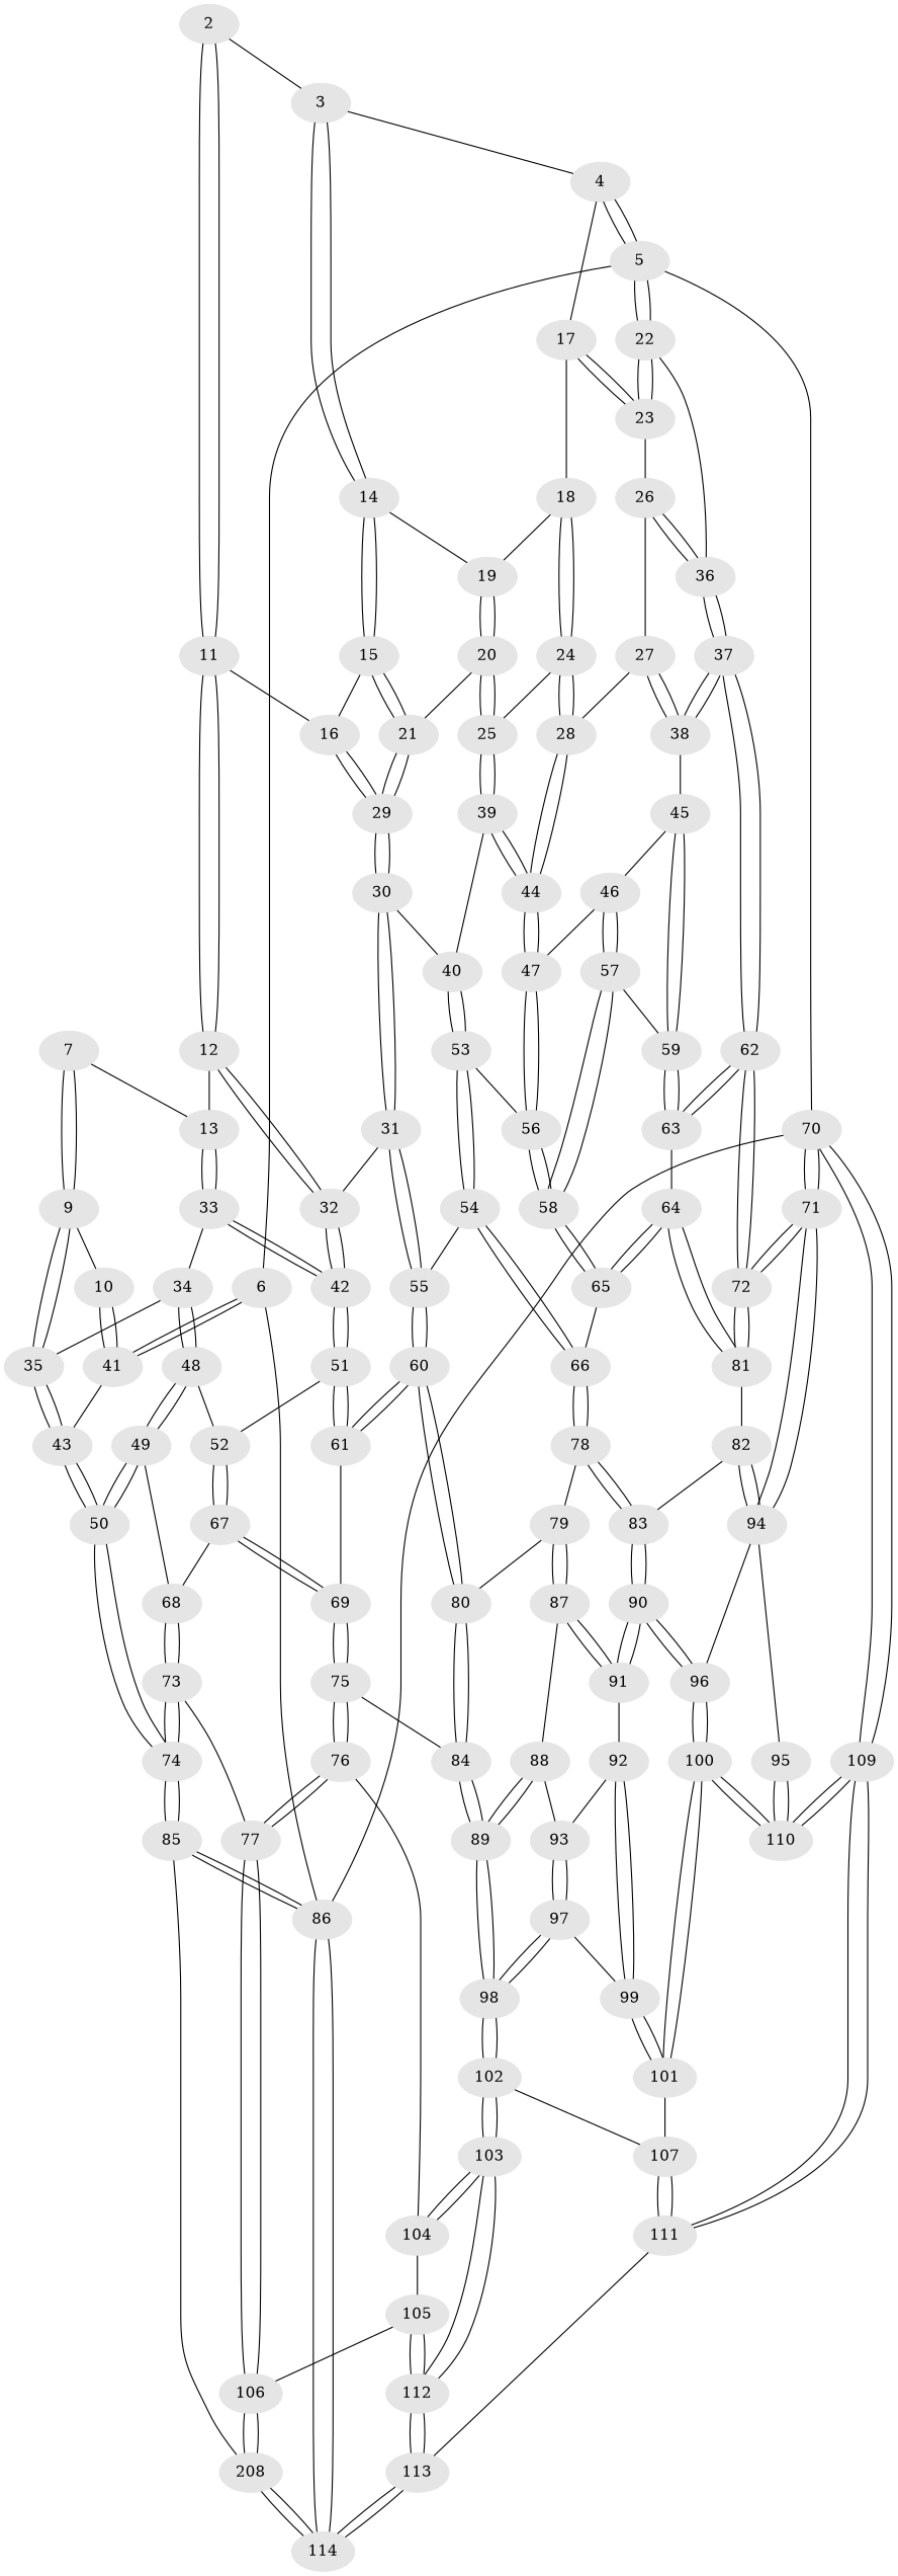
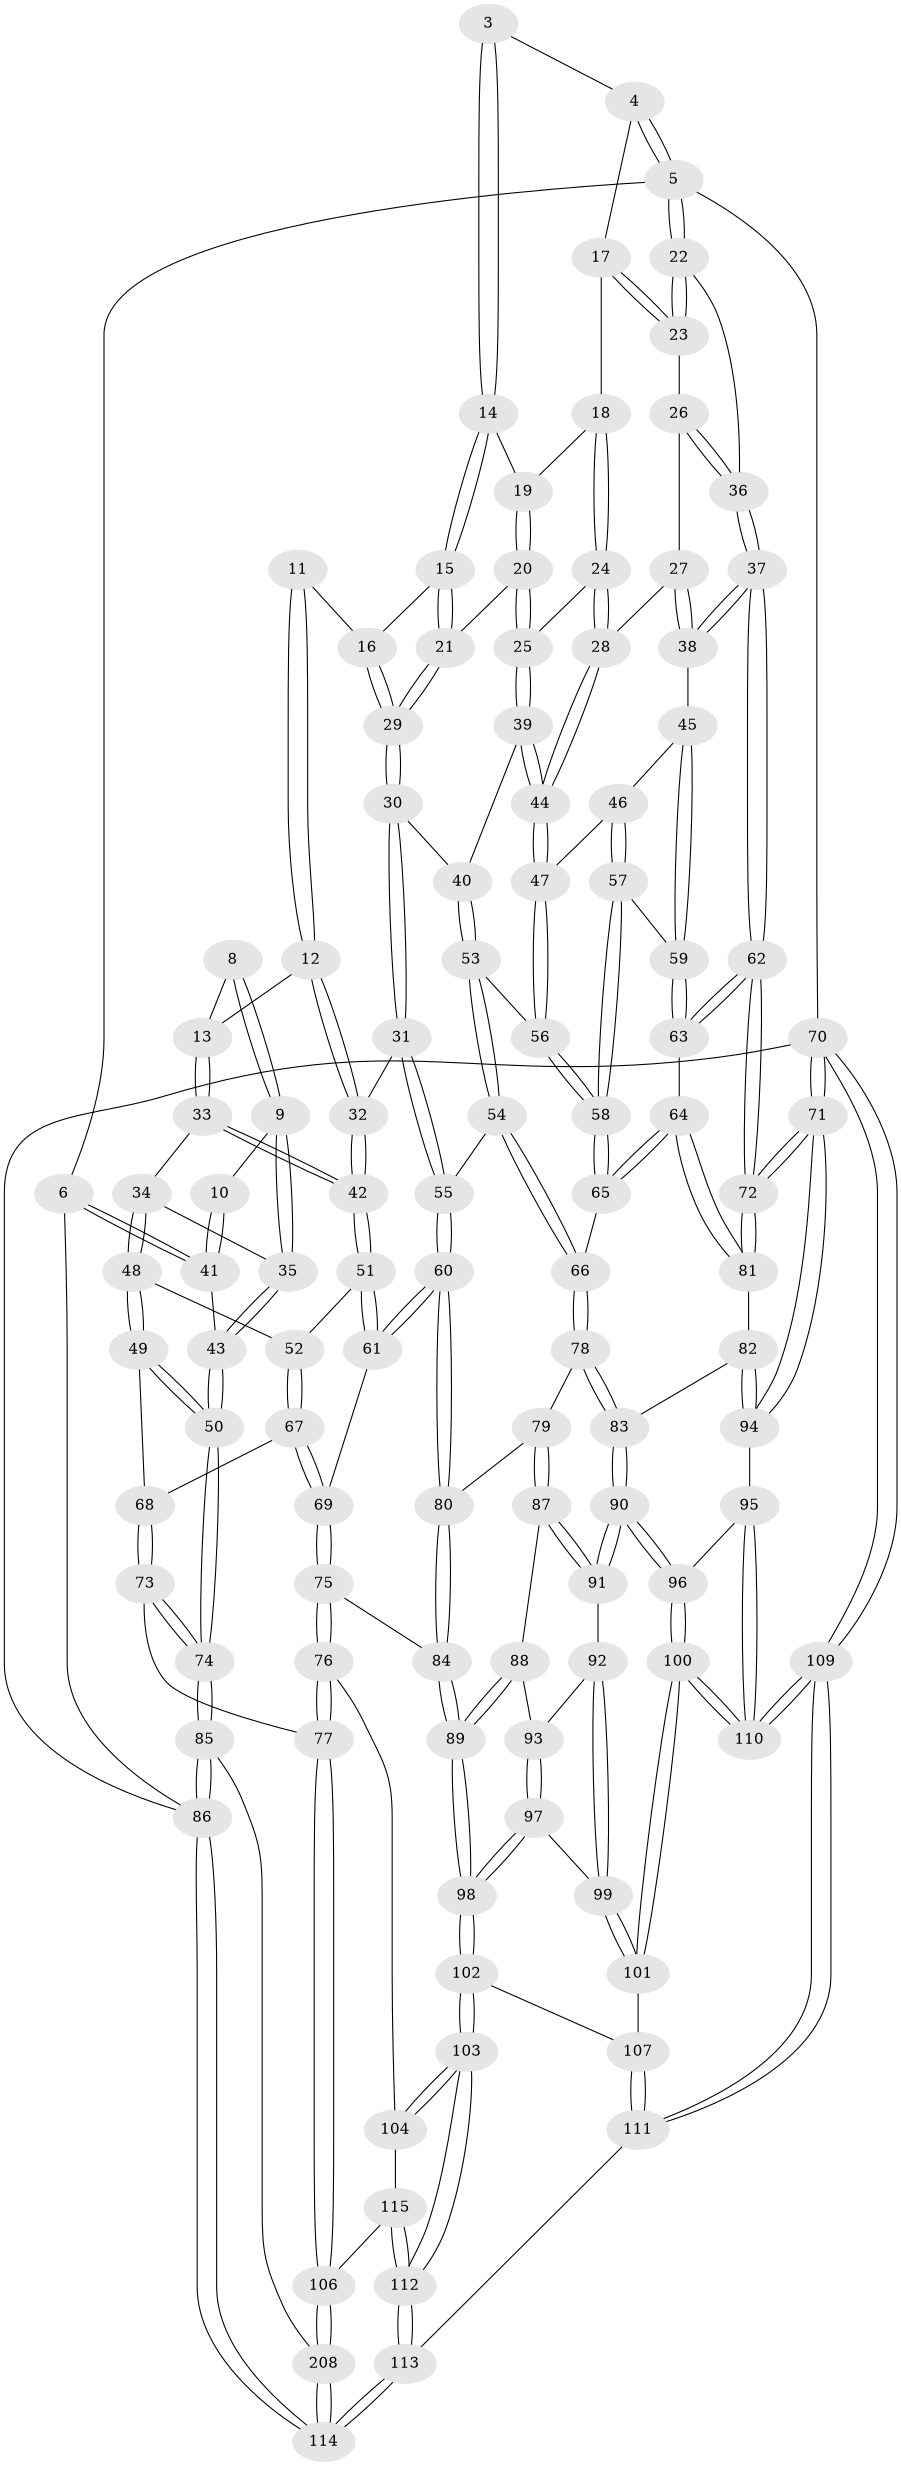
  graph {
    node [color=gray90 style=filled]
-   2
    3
    11
-   8 [label=7]
+   8
    9
    13
    4
    14
    12
    16
    5
    17
    15
    19
    6
    22
    70
    18
    23
    41
    86
    36
    71
    109
    43
    114
    10
    35
    33
    32
    29
    42
    34
    21
    20
    30
    24
    26
    25
    28
    39
    37
    27
    44
    40
    38
    45
    47
    31
    55
    53
    60
    51
    48
    49
    52
    50
    62
    63
    72
    46
    59
    56
    54
    61
    74
    57
    58
    68
    67
    73
    85
    69
    66
    78
    80
    65
    64
    84
    75
    81
    82
    79
    83
    77
    76
    94
    110
    111
    95
    106
    n92 [label=208]
    104
    89
-   105
+   105 [label=115]
    87
    90
    88
    91
    96
    98
    93
    92
    97
    102
    100
    99
    101
    107
    103
    112
    113
-   2 -- 3
-   2 -- 11
-   2 -- 11
    3 -- 4
    3 -- 14
    3 -- 14
    11 -- 12
    11 -- 12
    11 -- 16
    8 -- 9
    8 -- 9
    8 -- 13
    9 -- 10
    9 -- 35
    9 -- 35
    13 -- 33
    13 -- 33
    4 -- 5
    4 -- 5
    4 -- 17
    14 -- 15
    14 -- 15
    14 -- 19
    12 -- 13
    12 -- 32
    12 -- 32
    16 -- 29
    16 -- 29
    5 -- 6
    5 -- 22
    5 -- 22
    5 -- 70
    17 -- 18
    17 -- 23
    17 -- 23
    15 -- 16
    15 -- 21
    15 -- 21
    19 -- 20
    19 -- 20
    6 -- 41
    6 -- 41
    6 -- 86
    22 -- 23
    22 -- 23
    22 -- 36
    70 -- 86
    70 -- 71
    70 -- 71
    70 -- 109
    70 -- 109
    18 -- 19
    18 -- 24
    18 -- 24
    23 -- 26
    41 -- 43
    86 -- 114
    86 -- 114
    36 -- 37
    36 -- 37
    71 -- 72
    71 -- 72
    71 -- 94
    71 -- 94
    109 -- 110
    109 -- 110
    109 -- 111
    109 -- 111
    43 -- 50
    43 -- 50
    10 -- 41
    10 -- 41
    35 -- 43
    35 -- 43
    33 -- 42
    33 -- 42
    33 -- 34
    32 -- 42
    32 -- 42
    29 -- 30
    29 -- 30
    42 -- 51
    42 -- 51
    34 -- 35
    34 -- 48
    34 -- 48
    21 -- 29
    21 -- 29
    20 -- 21
    20 -- 25
    20 -- 25
    30 -- 40
    30 -- 31
    30 -- 31
    24 -- 25
    24 -- 28
    24 -- 28
    26 -- 36
    26 -- 36
    26 -- 27
    25 -- 39
    25 -- 39
    28 -- 44
    28 -- 44
    39 -- 44
    39 -- 44
    39 -- 40
    37 -- 38
    37 -- 38
    37 -- 62
    37 -- 62
    27 -- 28
    27 -- 38
    27 -- 38
    44 -- 47
    44 -- 47
    40 -- 53
    40 -- 53
    38 -- 45
    45 -- 46
    45 -- 59
    45 -- 59
    47 -- 56
    47 -- 56
    31 -- 32
    31 -- 55
    31 -- 55
    55 -- 60
    55 -- 60
    53 -- 56
    53 -- 54
    53 -- 54
    60 -- 61
    60 -- 61
    60 -- 80
    60 -- 80
    51 -- 52
    51 -- 61
    51 -- 61
    48 -- 49
    48 -- 49
    48 -- 52
    49 -- 50
    49 -- 50
    49 -- 68
    52 -- 67
    52 -- 67
    50 -- 74
    50 -- 74
    62 -- 63
    62 -- 63
    62 -- 72
    62 -- 72
    63 -- 64
    72 -- 81
    72 -- 81
    46 -- 47
    46 -- 57
    46 -- 57
    59 -- 63
    59 -- 63
    56 -- 58
    56 -- 58
    54 -- 55
    54 -- 66
    54 -- 66
    61 -- 69
    74 -- 85
    74 -- 85
    57 -- 59
    57 -- 58
    57 -- 58
    58 -- 65
    58 -- 65
    68 -- 73
    68 -- 73
    67 -- 68
    67 -- 69
    67 -- 69
    73 -- 74
    73 -- 74
    73 -- 77
    85 -- 86
    85 -- 86
    85 -- n92
    69 -- 75
    69 -- 75
    66 -- 78
    66 -- 78
    78 -- 79
    78 -- 83
    78 -- 83
    80 -- 84
    80 -- 84
    65 -- 66
    64 -- 65
    64 -- 65
    64 -- 81
    64 -- 81
    84 -- 89
    84 -- 89
    75 -- 84
    75 -- 76
    75 -- 76
    81 -- 82
    82 -- 83
    82 -- 94
    82 -- 94
    79 -- 80
    79 -- 87
    79 -- 87
    83 -- 90
    83 -- 90
    77 -- 106
    77 -- 106
    76 -- 77
    76 -- 77
    76 -- 104
    94 -- 95
    111 -- 113
    95 -- 110
    95 -- 110
-   94 -- 96
+   95 -- 96
    106 -- n92
    106 -- n92
    n92 -- 114
    n92 -- 114
    104 -- 105
    89 -- 98
    89 -- 98
    105 -- 106
    105 -- 112
    105 -- 112
    87 -- 88
    87 -- 91
    87 -- 91
    90 -- 91
    90 -- 91
    90 -- 96
    90 -- 96
    88 -- 89
    88 -- 89
    88 -- 93
    91 -- 92
    96 -- 100
    96 -- 100
    98 -- 102
    98 -- 102
    93 -- 97
    93 -- 97
    92 -- 93
    92 -- 99
    92 -- 99
    97 -- 98
    97 -- 98
    97 -- 99
    102 -- 107
    102 -- 103
    102 -- 103
    100 -- 110
    100 -- 110
    100 -- 101
    100 -- 101
    99 -- 101
    99 -- 101
    101 -- 107
    107 -- 111
    107 -- 111
    103 -- 104
    103 -- 104
    103 -- 112
    103 -- 112
    112 -- 113
    112 -- 113
    113 -- 114
    113 -- 114
  }
